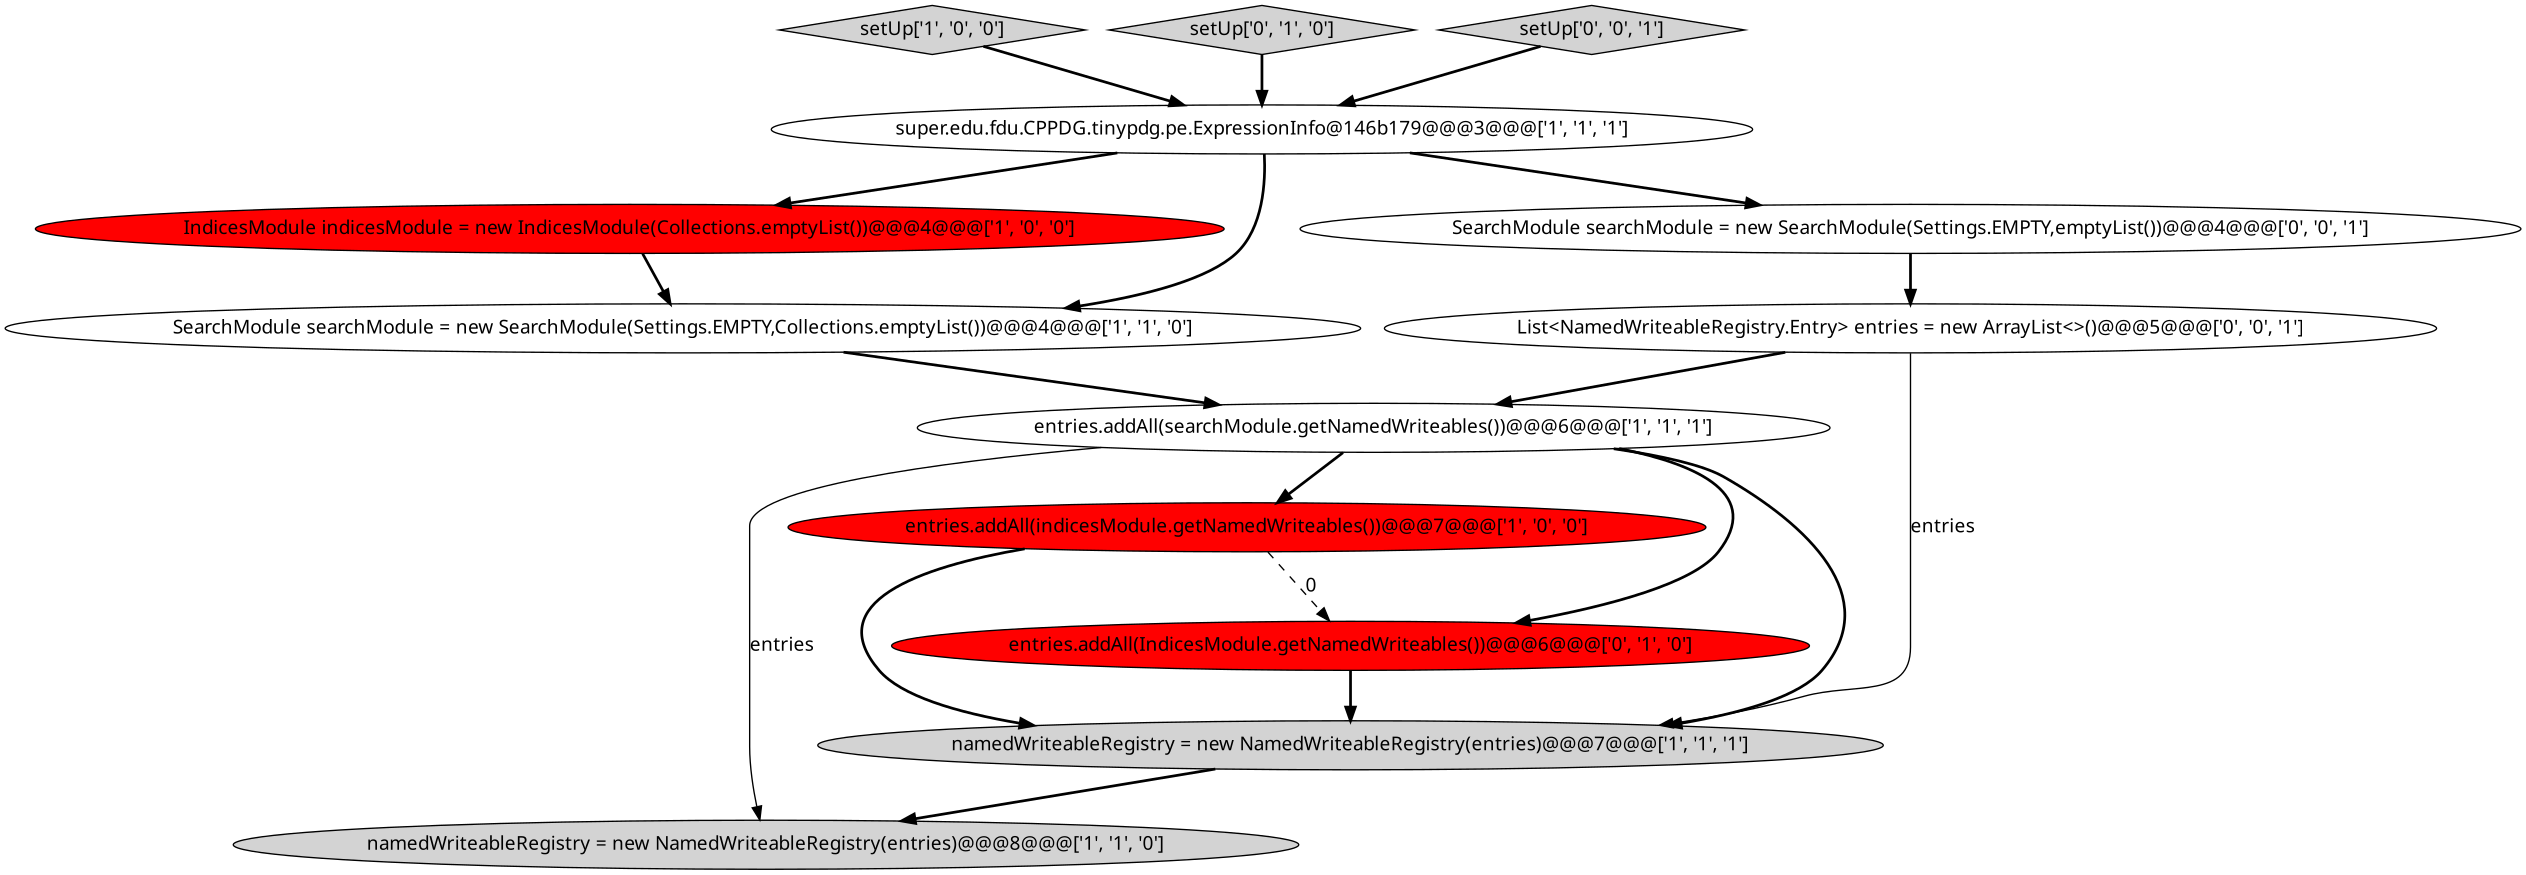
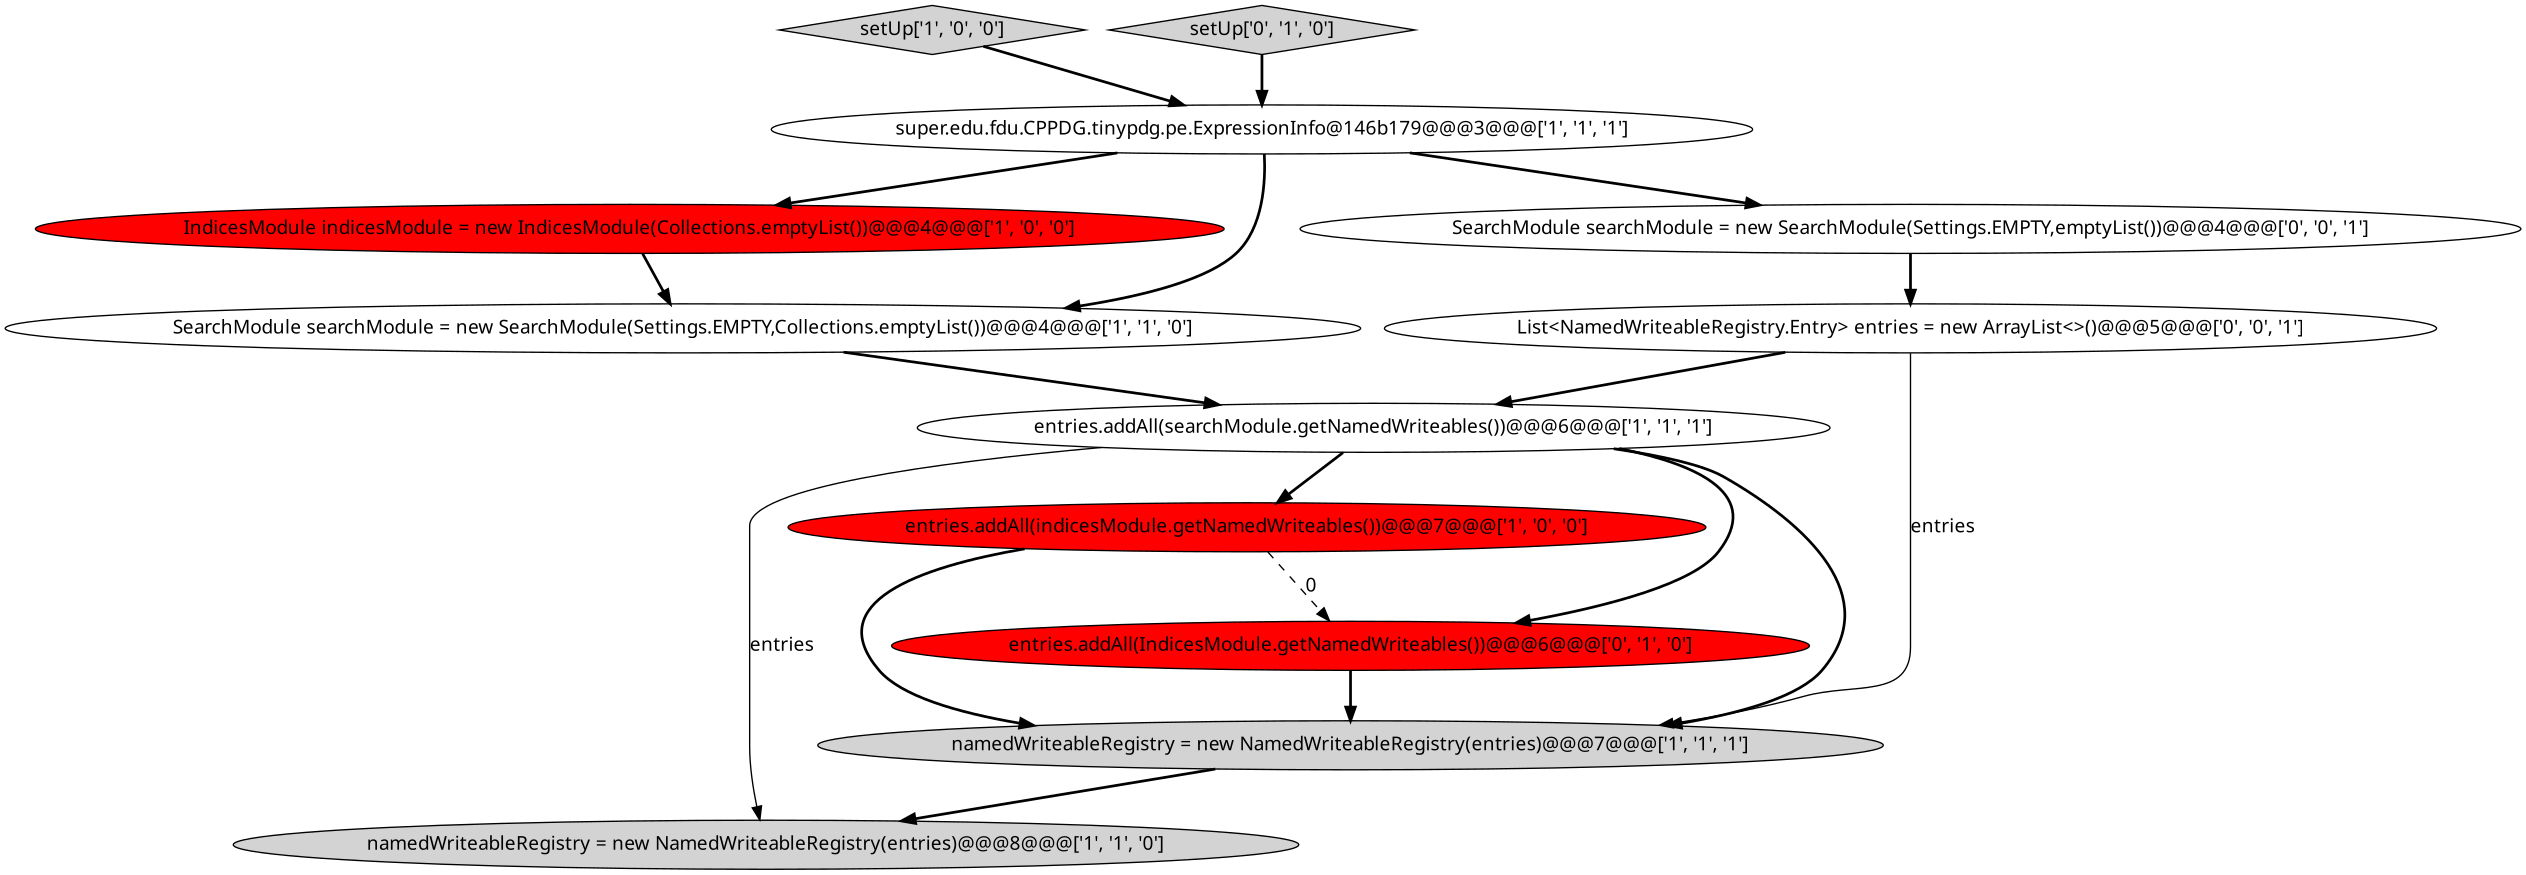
  digraph {
    fontname="Noto Sans"
    node [fillcolor=lightgray shape=ellipse style=filled fontname="Noto Sans"]
    edge [style=bold fontname="Noto Sans"]
    n1 [label="namedWriteableRegistry = new NamedWriteableRegistry(entries)@@@7@@@['1', '1', '1']"]
    n2 [label="namedWriteableRegistry = new NamedWriteableRegistry(entries)@@@8@@@['1', '1', '0']"]
    n3 [fillcolor=white label="entries.addAll(searchModule.getNamedWriteables())@@@6@@@['1', '1', '1']"]
    n4 [fillcolor=red label="entries.addAll(indicesModule.getNamedWriteables())@@@7@@@['1', '0', '0']"]
    n5 [fillcolor=red label="entries.addAll(IndicesModule.getNamedWriteables())@@@6@@@['0', '1', '0']"]
    n6 [fillcolor=white label="super.edu.fdu.CPPDG.tinypdg.pe.ExpressionInfo@146b179@@@3@@@['1', '1', '1']"]
    n7 [fillcolor=red label="IndicesModule indicesModule = new IndicesModule(Collections.emptyList())@@@4@@@['1', '0', '0']"]
    n8 [fillcolor=white label="SearchModule searchModule = new SearchModule(Settings.EMPTY,Collections.emptyList())@@@4@@@['1', '1', '0']"]
    n9 [fillcolor=white label="SearchModule searchModule = new SearchModule(Settings.EMPTY,emptyList())@@@4@@@['0', '0', '1']"]
    n10 [label="setUp['1', '0', '0']" shape=diamond]
    n11 [fillcolor=white label="List<NamedWriteableRegistry.Entry> entries = new ArrayList<>()@@@5@@@['0', '0', '1']"]
    n12 [label="setUp['0', '1', '0']" shape=diamond]
-   n13 [label="setUp['0', '0', '1']" shape=diamond]
    n1 -> n2
    n3 -> n1
    n3 -> n2 [label=entries style=solid]
    n3 -> n4
    n3 -> n5
    n4 -> n1
    n4 -> n5 [label=0 style=dashed]
    n5 -> n1
    n6 -> n7
    n6 -> n8
    n6 -> n9
    n7 -> n8
    n8 -> n3
    n9 -> n11
    n10 -> n6
    n11 -> n1 [label=entries style=solid]
    n11 -> n3
    n12 -> n6
-   n13 -> n6
  }
